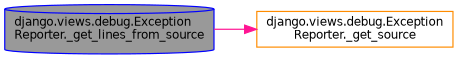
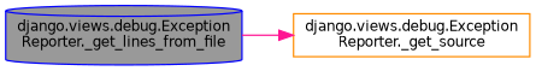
  digraph {
    rankdir=LR
    node [fontname=Helvetica fontsize=10 style=filled]
-   n1 [color=blue fillcolor=grey60 fontcolor=black height=0.2 label="django.views.debug.Exception\lReporter._get_lines_from_source" shape=cylinder width=0.4]
+   n1 [color=blue fillcolor=grey60 fontcolor=black height=0.2 label="django.views.debug.Exception\lReporter._get_lines_from_file" shape=cylinder width=0.4]
    n2 [color=darkorange fillcolor=white height=0.2 label="django.views.debug.Exception\lReporter._get_source" shape=box width=0.4]
    n1 -> n2 [color=deeppink fontname=Helvetica fontsize=10 labelfontname=Helvetica labelfontsize=10 style=solid]
  }
